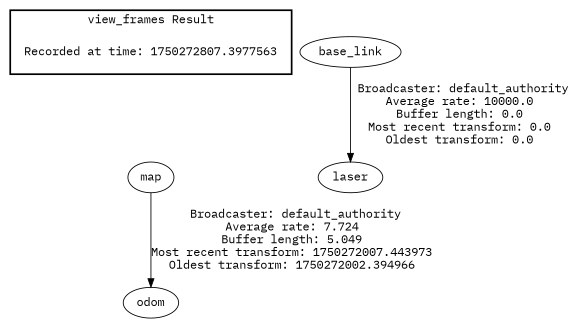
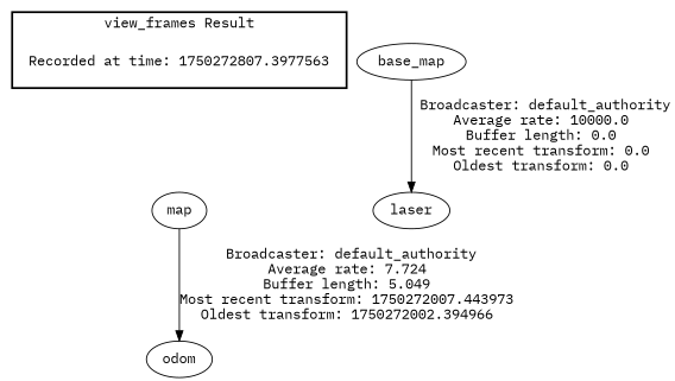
  digraph {
    fontname="IBM Plex Mono"
    node [fontname="IBM Plex Mono"]
    edge [fontname="IBM Plex Mono"]
    n1 [label="Recorded at time: 1750272807.3977563" shape=plaintext]
    map
-   base_link
+   base_link [label=base_map]
    laser
    odom
    subgraph cluster_1 {
      color=black
      label="view_frames Result"
      style=bold
      n1
    }
    n1 -> map [style=invis]
    map -> odom [label=" Broadcaster: default_authority\nAverage rate: 7.724\nBuffer length: 5.049\nMost recent transform: 1750272007.443973\nOldest transform: 1750272002.394966\n"]
    base_link -> laser [label=" Broadcaster: default_authority\nAverage rate: 10000.0\nBuffer length: 0.0\nMost recent transform: 0.0\nOldest transform: 0.0\n"]
  }
